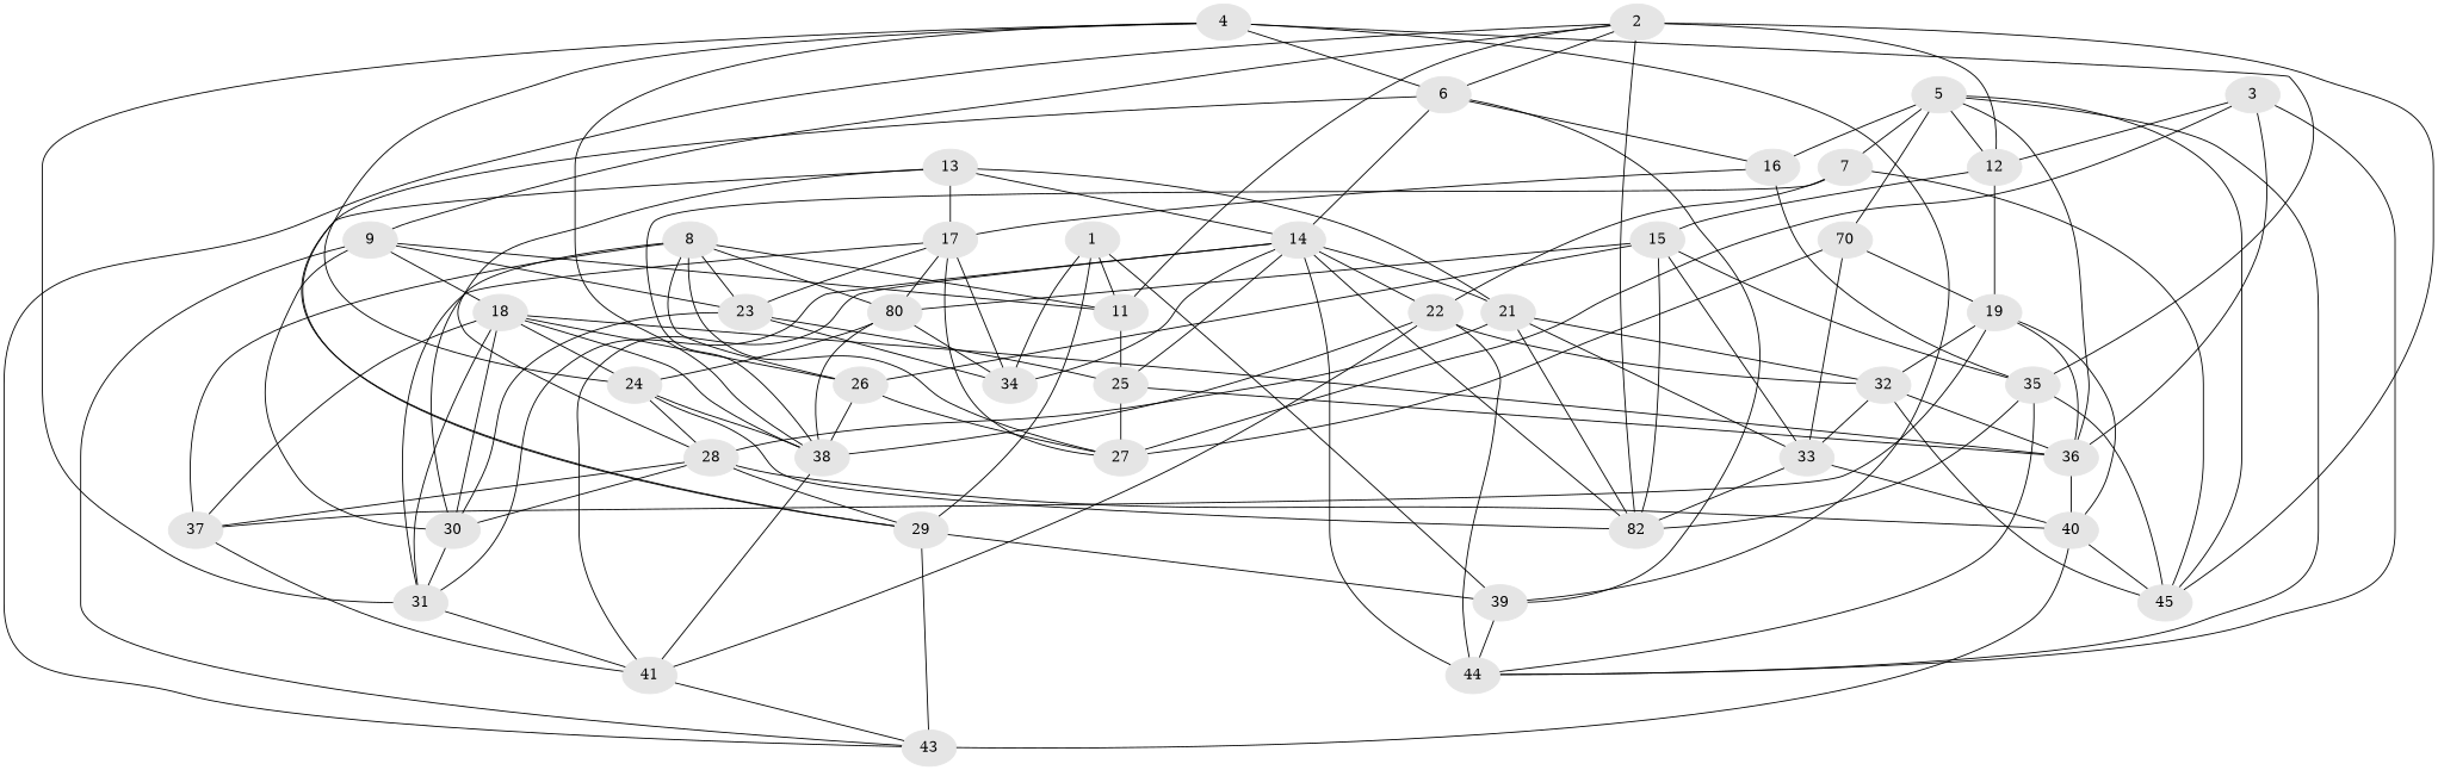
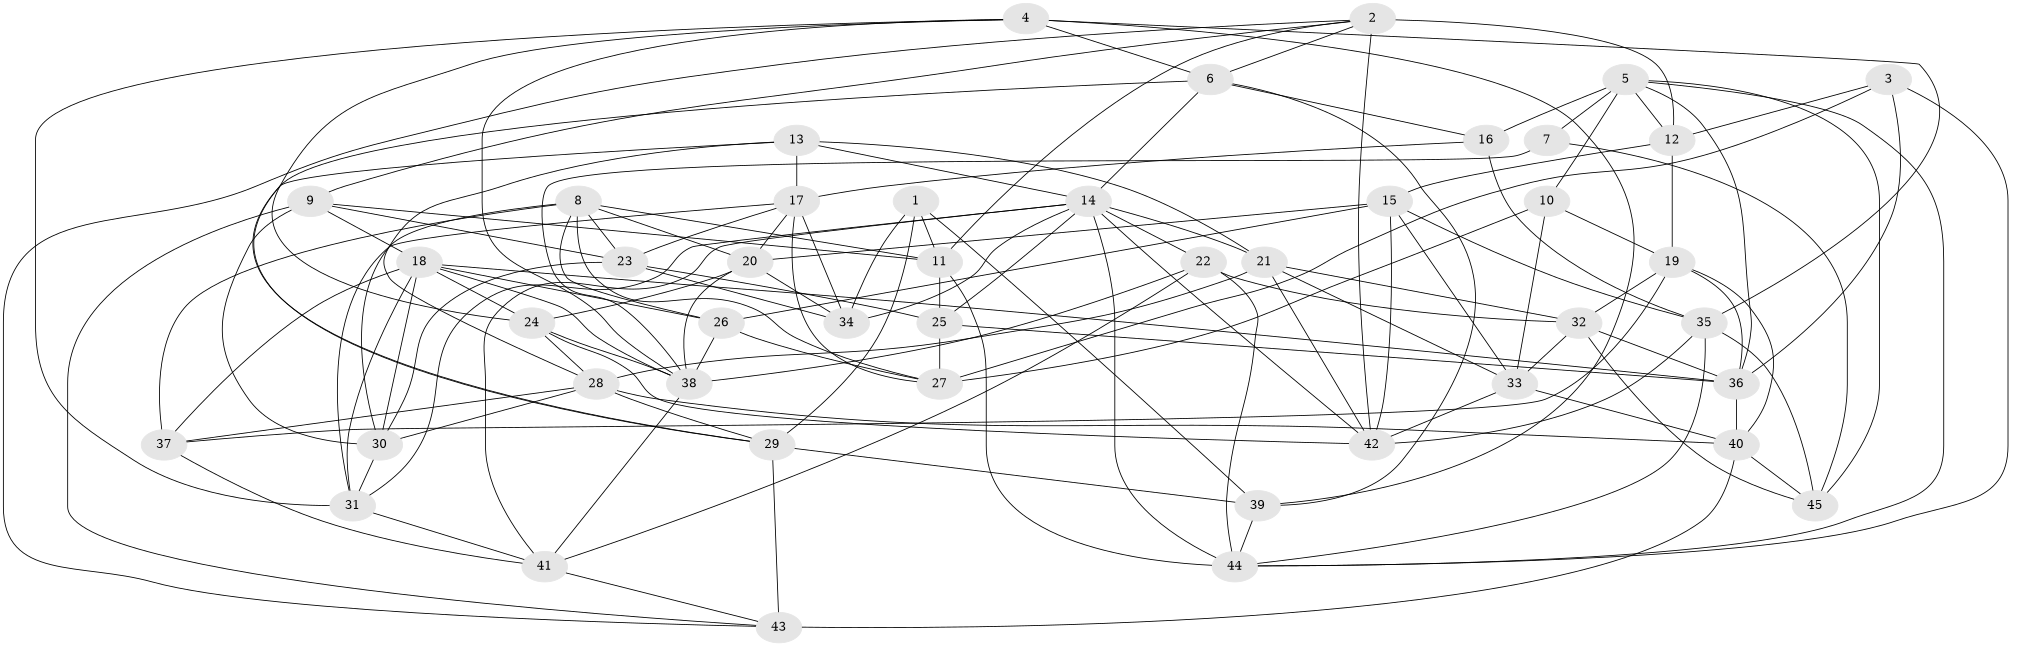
  graph {
    fontname="DejaVu Serif"
    node [color=gray90 fontname="DejaVu Serif" style=filled]
    edge [fontname="DejaVu Serif" weight=1.0]
    1
    11
    29
    34
    39
    44
    25
    43
    2
    6
    9
    12
-   42 [label=82]
+   42
    45
    14
    16
    23
    30
    18
    19
    15
    3
    27
    36
    40
    4
    24
    31
    35
    38
    28
    41
    5
    7
-   10 [label=70]
+   10
    22
    33
    21
    17
    32
    8
-   20 [label=80]
+   20
    26
    37
    13
    1 -- 11
    1 -- 29
    1 -- 34
    1 -- 39
+   11 -- 44
    11 -- 25
    29 -- 39 [weight=2.0]
    29 -- 43
    39 -- 44
    25 -- 27
    25 -- 36 [weight=2.0]
    2 -- 11
    2 -- 43
    2 -- 6
    2 -- 9
    2 -- 12 [weight=2.0]
    2 -- 42
-   2 -- 45
    6 -- 29
    6 -- 39
    6 -- 14
    6 -- 16
    9 -- 11
    9 -- 43
    9 -- 23
    9 -- 30
    9 -- 18
    12 -- 19 [weight=2.0]
    12 -- 15
    14 -- 34 [weight=2.0]
    14 -- 44 [weight=2.0]
    14 -- 25
    14 -- 42
    14 -- 31
    14 -- 41
    14 -- 22
    14 -- 21
    16 -- 35
    16 -- 17
    23 -- 34
    23 -- 25
    23 -- 30
    30 -- 31
    18 -- 30
    18 -- 36
    18 -- 24
    18 -- 31
    18 -- 38
    18 -- 26
    18 -- 37
    19 -- 36
    19 -- 40
    19 -- 32
    19 -- 37 [weight=2.0]
    15 -- 42
    15 -- 35
    15 -- 33
    15 -- 20
    15 -- 26
    3 -- 44
    3 -- 12
    3 -- 27
    3 -- 36
    36 -- 40
    40 -- 43 [weight=2.0]
    40 -- 45
    4 -- 39
    4 -- 6
    4 -- 24
    4 -- 31
    4 -- 35
    4 -- 38
    24 -- 42
    24 -- 38
    24 -- 28
    31 -- 41
    35 -- 44
    35 -- 42
    35 -- 45
    38 -- 41
    28 -- 29 [weight=2.0]
    28 -- 30
    28 -- 40
    28 -- 37
    41 -- 43
    5 -- 44
    5 -- 12
    5 -- 45
    5 -- 16
    5 -- 36
    5 -- 7 [weight=3.0]
    5 -- 10
    7 -- 45
    7 -- 38
-   7 -- 22
    10 -- 19
    10 -- 27
    10 -- 33
    22 -- 44
    22 -- 38
    22 -- 41
    22 -- 32
    33 -- 42
    33 -- 40
    21 -- 42
    21 -- 28
    21 -- 33
    21 -- 32
    17 -- 34
    17 -- 23
    17 -- 27 [weight=2.0]
    17 -- 31
    17 -- 20
    32 -- 45
    32 -- 36
    32 -- 33
    8 -- 11
    8 -- 23
    8 -- 30
    8 -- 27
    8 -- 20
    8 -- 26
    8 -- 37
    20 -- 34
    20 -- 24
    20 -- 38
    26 -- 27 [weight=2.0]
    26 -- 38
    37 -- 41
    13 -- 29
    13 -- 14
    13 -- 28
    13 -- 21
    13 -- 17 [weight=3.0]
  }
